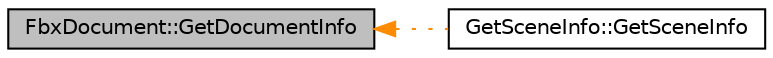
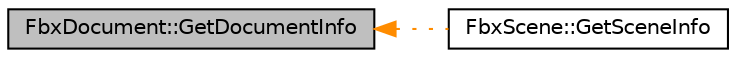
  digraph {
    rankdir=LR
    node [color=black fontname=Helvetica fontsize=10 shape=record style=filled]
    n1 [fillcolor=grey75 fontcolor=black height=0.2 label="FbxDocument::GetDocumentInfo" width=0.4]
-   n2 [fillcolor=white height=0.2 label="GetSceneInfo::GetSceneInfo" width=0.4]
+   n2 [fillcolor=white height=0.2 label="FbxScene::GetSceneInfo" width=0.4]
    n1 -> n2 [color=darkorange dir=back fontname=Helvetica fontsize=10 labelfontname=Helvetica labelfontsize=10 style=dotted]
  }
